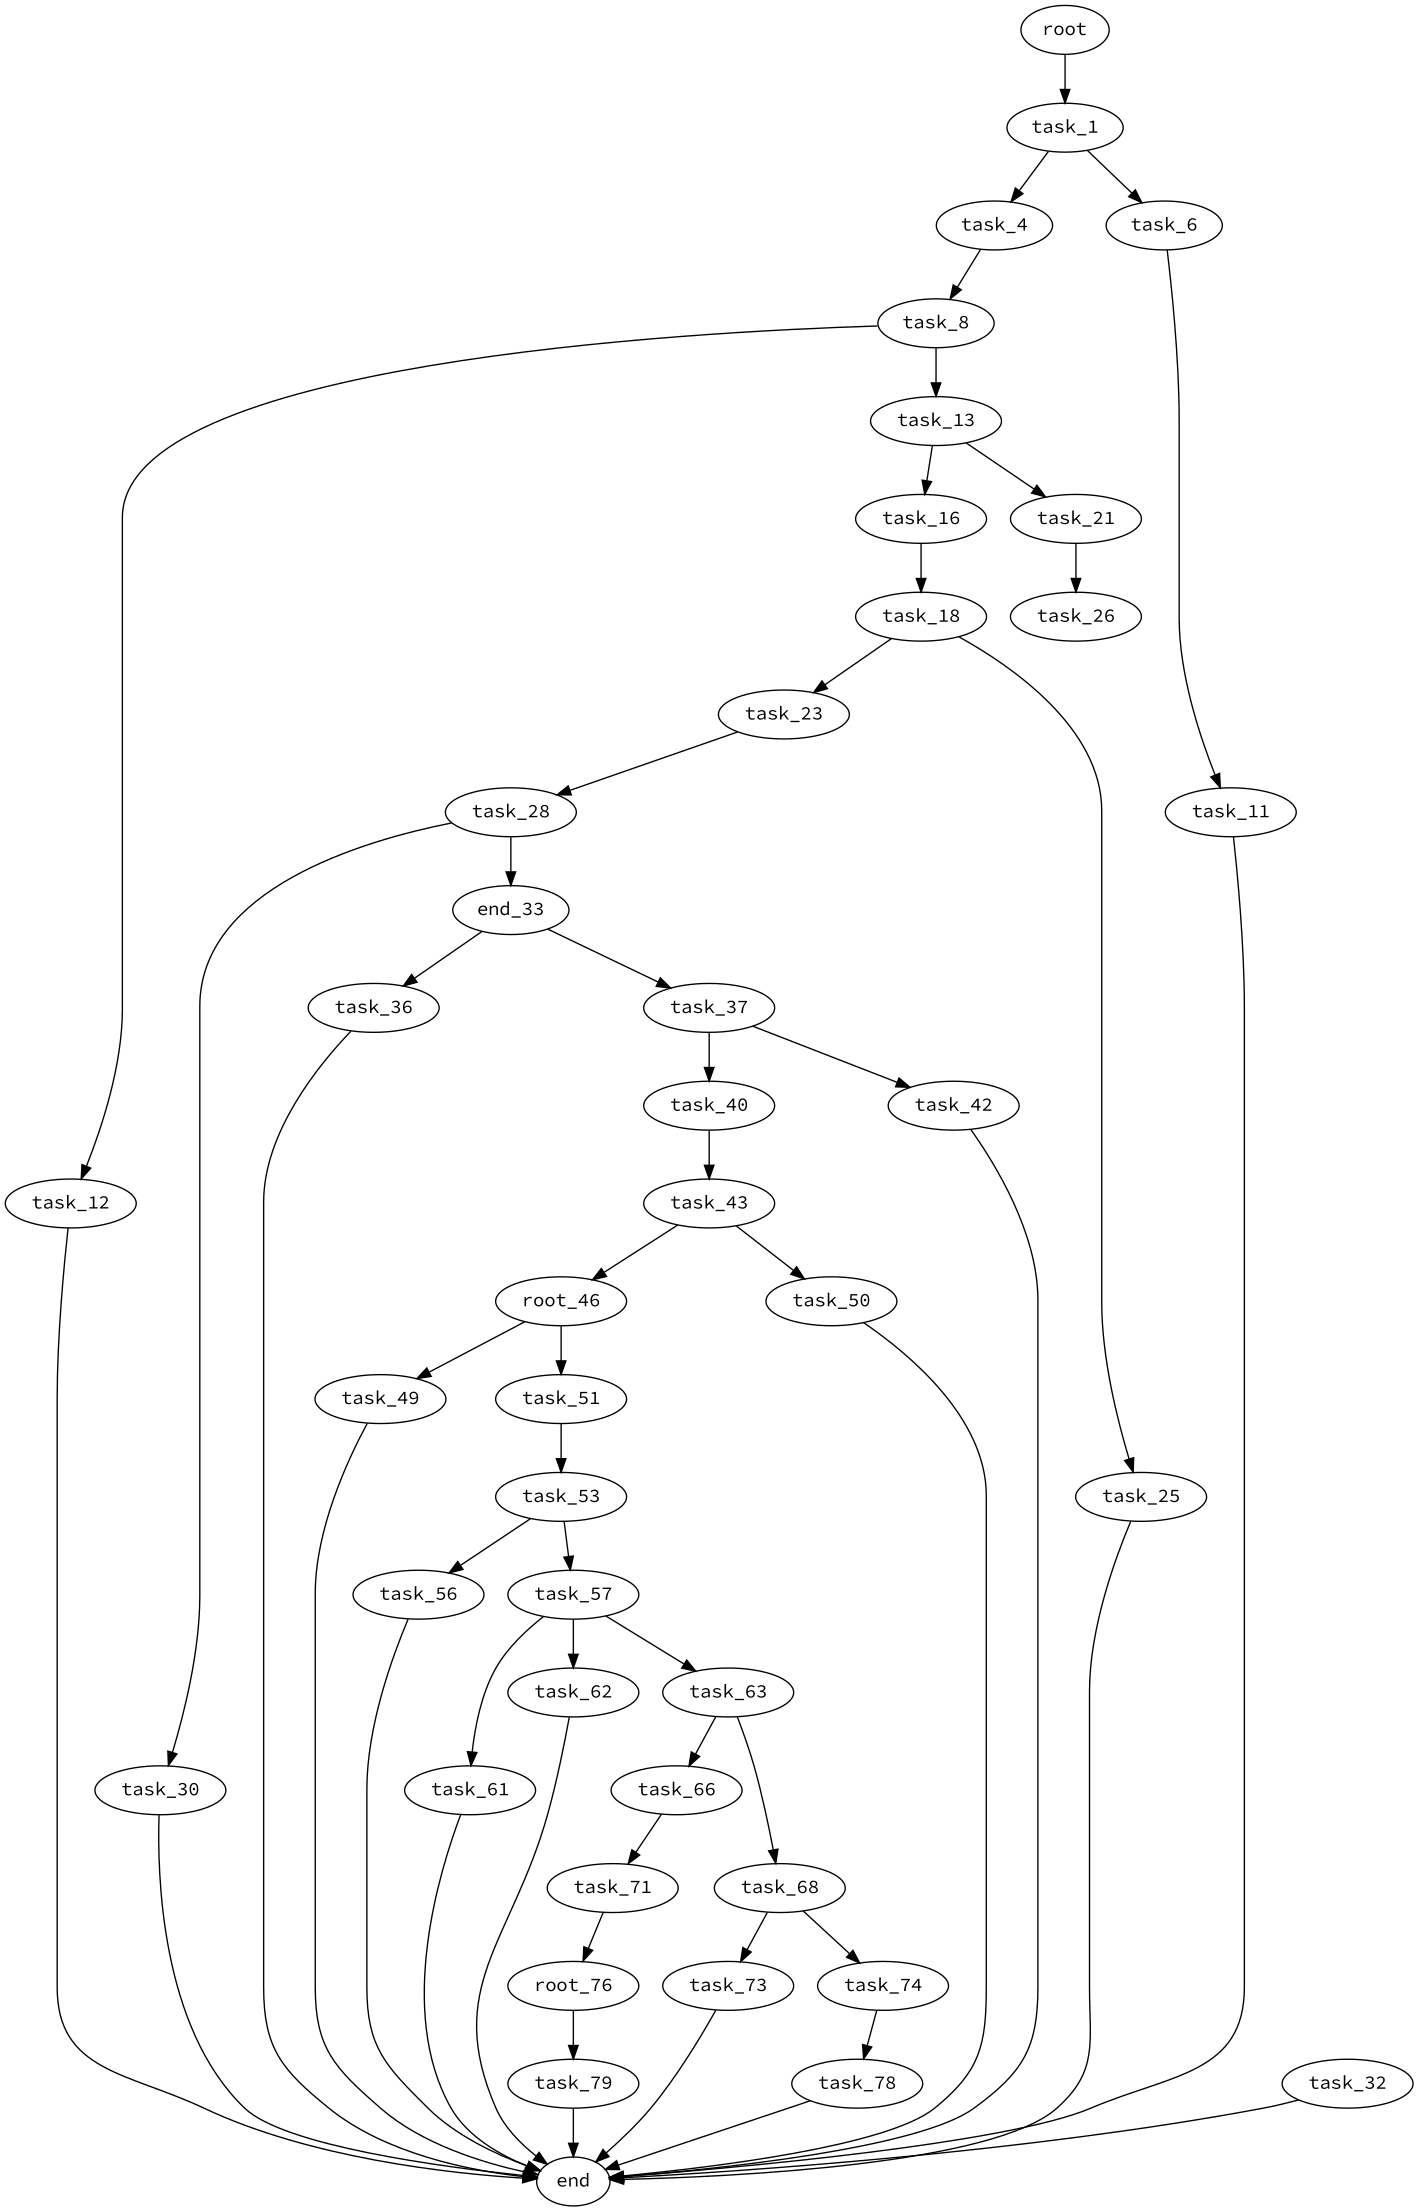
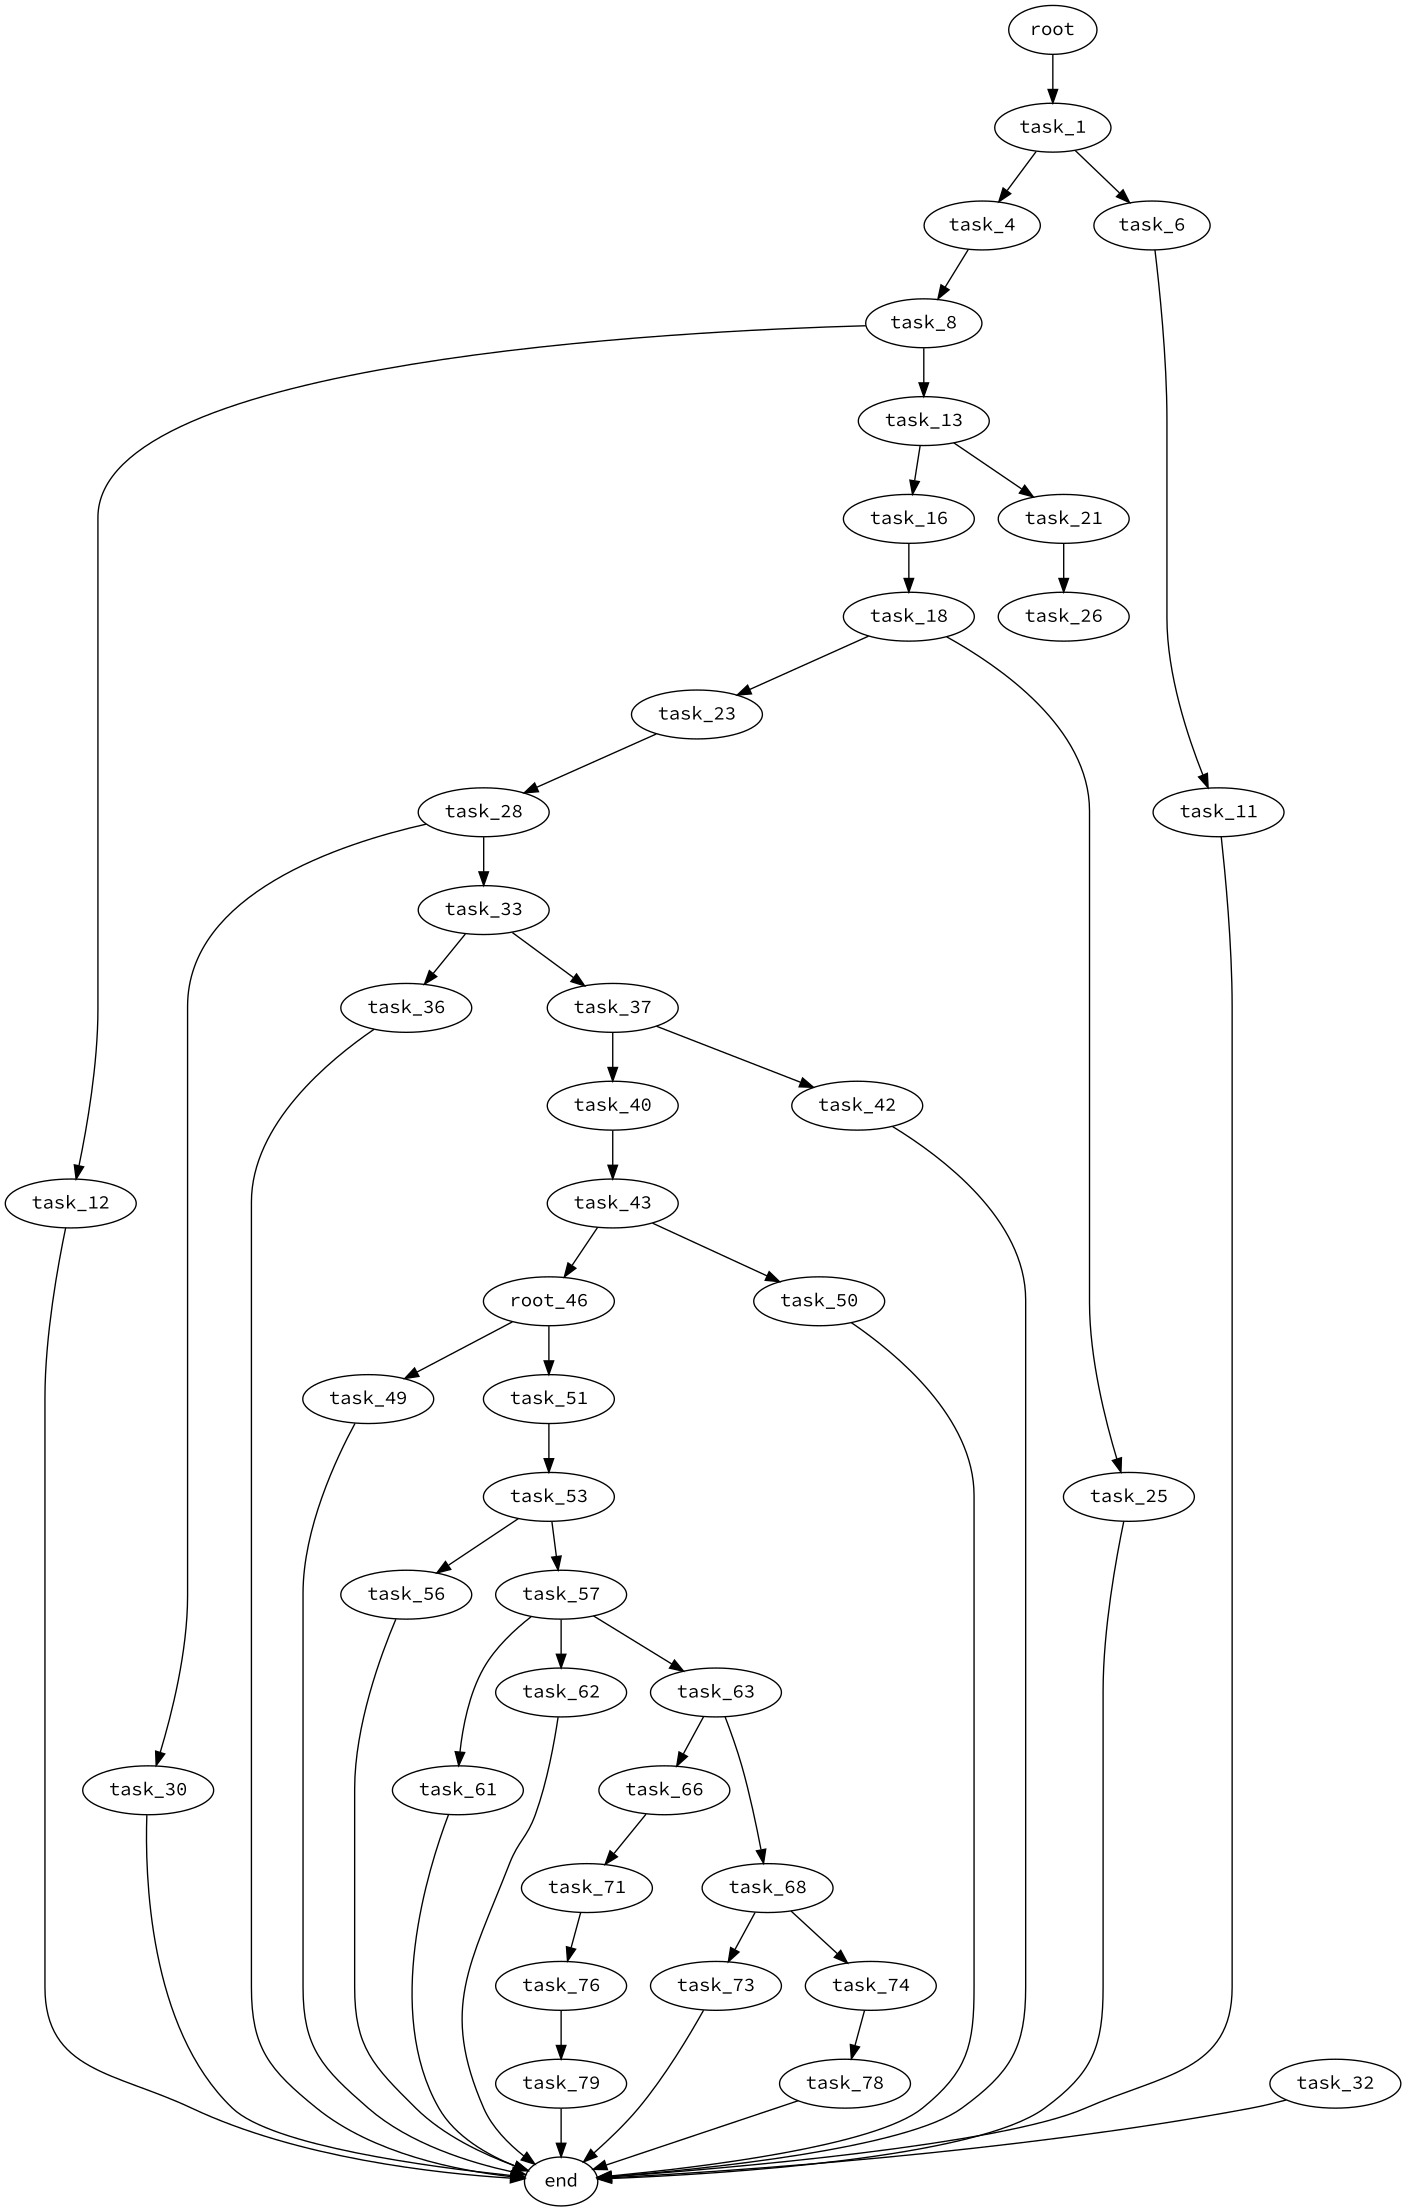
  digraph {
    fontname="Source Code Pro"
    node [fontname="Source Code Pro"]
    edge [fontname="Source Code Pro"]
    root
    task_1
    task_4
    task_6
    task_8
    task_11
    task_12
    task_13
    end
    task_16
    task_21
    task_18
    task_26
    task_23
    task_25
    task_28
    n17 [label=task_30]
-   task_33 [label=end_33]
+   task_33
    task_32
    task_36
    task_37
    task_40
    task_42
    task_43
    n25 [label=root_46]
    task_50
    task_49
    task_51
    task_53
    task_56
    task_57
    task_61
    task_62
    task_63
    task_66
    task_68
    task_71
    task_73
    task_74
-   task_76 [label=root_76]
+   task_76
    task_78
    task_79
    root -> task_1
    task_1 -> task_4
    task_1 -> task_6
    task_4 -> task_8
    task_6 -> task_11
    task_8 -> task_12
    task_8 -> task_13
    task_11 -> end
    task_12 -> end
    task_13 -> task_16
    task_13 -> task_21
    task_16 -> task_18
    task_21 -> task_26
    task_18 -> task_23
    task_18 -> task_25
    task_23 -> task_28
    task_25 -> end
    task_28 -> n17
    task_28 -> task_33
    n17 -> end
    task_33 -> task_36
    task_33 -> task_37
    task_32 -> end
    task_36 -> end
    task_37 -> task_40
    task_37 -> task_42
    task_40 -> task_43
    task_42 -> end
    task_43 -> n25
    task_43 -> task_50
    n25 -> task_49
    n25 -> task_51
    task_50 -> end
    task_49 -> end
    task_51 -> task_53
    task_53 -> task_56
    task_53 -> task_57
    task_56 -> end
    task_57 -> task_61
    task_57 -> task_62
    task_57 -> task_63
    task_61 -> end
    task_62 -> end
    task_63 -> task_66
    task_63 -> task_68
    task_66 -> task_71
    task_68 -> task_73
    task_68 -> task_74
    task_71 -> task_76
    task_73 -> end
    task_74 -> task_78
    task_76 -> task_79
    task_78 -> end
    task_79 -> end
  }
